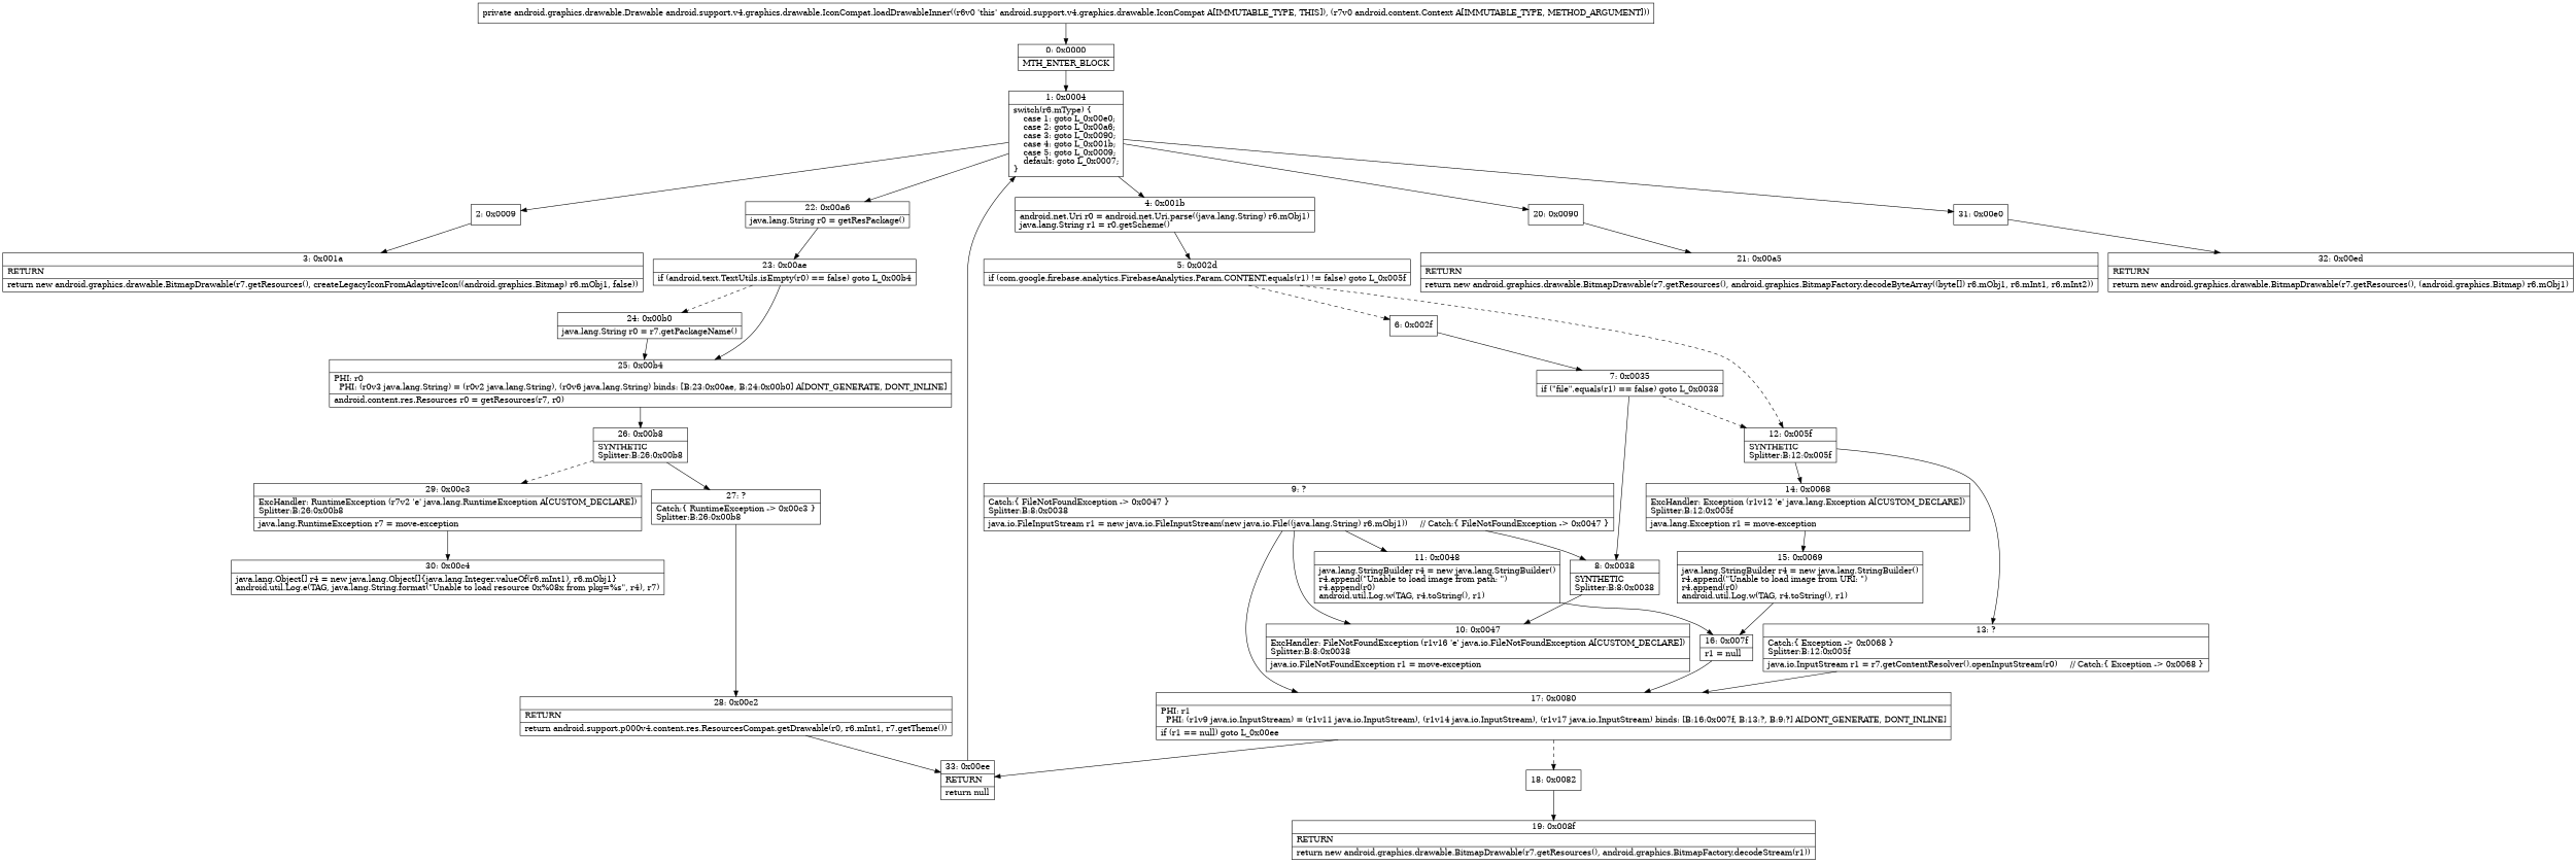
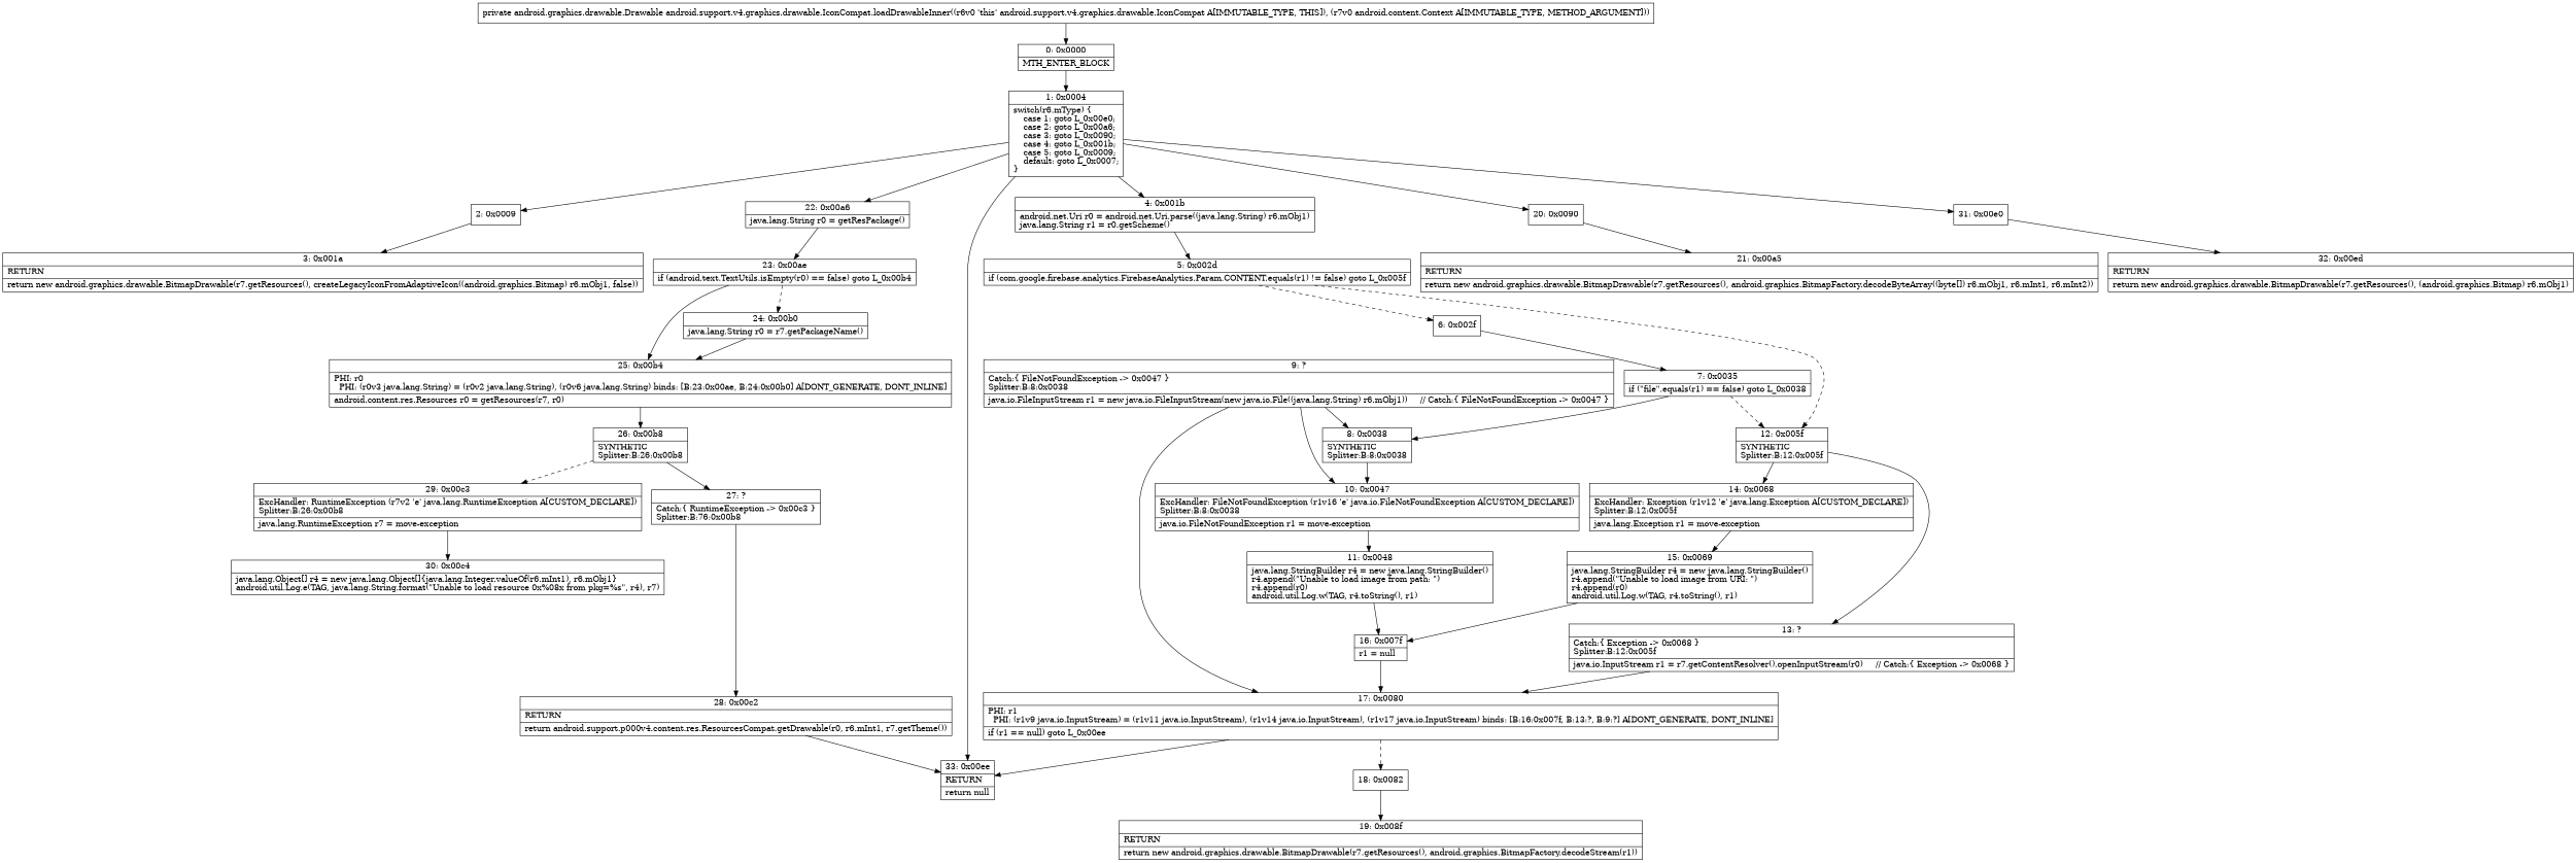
  digraph {
    node [shape=record]
    n1 [label="{0\:\ 0x0000|MTH_ENTER_BLOCK\l}"]
    n2 [label="{1\:\ 0x0004|switch(r6.mType) \{\l    case 1: goto L_0x00e0;\l    case 2: goto L_0x00a6;\l    case 3: goto L_0x0090;\l    case 4: goto L_0x001b;\l    case 5: goto L_0x0009;\l    default: goto L_0x0007;\l\}\l}"]
    n3 [label="{2\:\ 0x0009}"]
    n4 [label="{4\:\ 0x001b|android.net.Uri r0 = android.net.Uri.parse((java.lang.String) r6.mObj1)\ljava.lang.String r1 = r0.getScheme()\l}"]
    n5 [label="{20\:\ 0x0090}"]
    n6 [label="{22\:\ 0x00a6|java.lang.String r0 = getResPackage()\l}"]
    n7 [label="{31\:\ 0x00e0}"]
    n8 [label="{33\:\ 0x00ee|RETURN\l|return null\l}"]
    n9 [label="{3\:\ 0x001a|RETURN\l|return new android.graphics.drawable.BitmapDrawable(r7.getResources(), createLegacyIconFromAdaptiveIcon((android.graphics.Bitmap) r6.mObj1, false))\l}"]
    n10 [label="{5\:\ 0x002d|if (com.google.firebase.analytics.FirebaseAnalytics.Param.CONTENT.equals(r1) != false) goto L_0x005f\l}"]
    n11 [label="{21\:\ 0x00a5|RETURN\l|return new android.graphics.drawable.BitmapDrawable(r7.getResources(), android.graphics.BitmapFactory.decodeByteArray((byte[]) r6.mObj1, r6.mInt1, r6.mInt2))\l}"]
    n12 [label="{23\:\ 0x00ae|if (android.text.TextUtils.isEmpty(r0) == false) goto L_0x00b4\l}"]
    n13 [label="{32\:\ 0x00ed|RETURN\l|return new android.graphics.drawable.BitmapDrawable(r7.getResources(), (android.graphics.Bitmap) r6.mObj1)\l}"]
    n14 [label="{6\:\ 0x002f}"]
    n15 [label="{12\:\ 0x005f|SYNTHETIC\lSplitter:B:12:0x005f\l}"]
    n16 [label="{7\:\ 0x0035|if (\"file\".equals(r1) == false) goto L_0x0038\l}"]
    n17 [label="{13\:\ ?|Catch:\{ Exception \-\> 0x0068 \}\lSplitter:B:12:0x005f\l|java.io.InputStream r1 = r7.getContentResolver().openInputStream(r0)     \/\/ Catch:\{ Exception \-\> 0x0068 \}\l}"]
    n18 [label="{14\:\ 0x0068|ExcHandler: Exception (r1v12 'e' java.lang.Exception A[CUSTOM_DECLARE])\lSplitter:B:12:0x005f\l|java.lang.Exception r1 = move\-exception\l}"]
    n19 [label="{8\:\ 0x0038|SYNTHETIC\lSplitter:B:8:0x0038\l}"]
    n20 [label="{10\:\ 0x0047|ExcHandler: FileNotFoundException (r1v16 'e' java.io.FileNotFoundException A[CUSTOM_DECLARE])\lSplitter:B:8:0x0038\l|java.io.FileNotFoundException r1 = move\-exception\l}"]
    n21 [label="{9\:\ ?|Catch:\{ FileNotFoundException \-\> 0x0047 \}\lSplitter:B:8:0x0038\l|java.io.FileInputStream r1 = new java.io.FileInputStream(new java.io.File((java.lang.String) r6.mObj1))     \/\/ Catch:\{ FileNotFoundException \-\> 0x0047 \}\l}"]
    n22 [label="{17\:\ 0x0080|PHI: r1 \l  PHI: (r1v9 java.io.InputStream) = (r1v11 java.io.InputStream), (r1v14 java.io.InputStream), (r1v17 java.io.InputStream) binds: [B:16:0x007f, B:13:?, B:9:?] A[DONT_GENERATE, DONT_INLINE]\l|if (r1 == null) goto L_0x00ee\l}"]
    n23 [label="{11\:\ 0x0048|java.lang.StringBuilder r4 = new java.lang.StringBuilder()\lr4.append(\"Unable to load image from path: \")\lr4.append(r0)\landroid.util.Log.w(TAG, r4.toString(), r1)\l}"]
    n24 [label="{18\:\ 0x0082}"]
    n25 [label="{16\:\ 0x007f|r1 = null\l}"]
    n26 [label="{15\:\ 0x0069|java.lang.StringBuilder r4 = new java.lang.StringBuilder()\lr4.append(\"Unable to load image from URI: \")\lr4.append(r0)\landroid.util.Log.w(TAG, r4.toString(), r1)\l}"]
    n27 [label="{19\:\ 0x008f|RETURN\l|return new android.graphics.drawable.BitmapDrawable(r7.getResources(), android.graphics.BitmapFactory.decodeStream(r1))\l}"]
    n28 [label="{24\:\ 0x00b0|java.lang.String r0 = r7.getPackageName()\l}"]
    n29 [label="{25\:\ 0x00b4|PHI: r0 \l  PHI: (r0v3 java.lang.String) = (r0v2 java.lang.String), (r0v6 java.lang.String) binds: [B:23:0x00ae, B:24:0x00b0] A[DONT_GENERATE, DONT_INLINE]\l|android.content.res.Resources r0 = getResources(r7, r0)\l}"]
    n30 [label="{26\:\ 0x00b8|SYNTHETIC\lSplitter:B:26:0x00b8\l}"]
-   n31 [label="{27\:\ ?|Catch:\{ RuntimeException \-\> 0x00c3 \}\lSplitter:B:26:0x00b8\l}"]
+   n31 [label="{27\:\ ?|Catch:\{ RuntimeException \-\> 0x00c3 \}\lSplitter:B:76:0x00b8\l}"]
    n32 [label="{29\:\ 0x00c3|ExcHandler: RuntimeException (r7v2 'e' java.lang.RuntimeException A[CUSTOM_DECLARE])\lSplitter:B:26:0x00b8\l|java.lang.RuntimeException r7 = move\-exception\l}"]
    n33 [label="{28\:\ 0x00c2|RETURN\l|return android.support.p000v4.content.res.ResourcesCompat.getDrawable(r0, r6.mInt1, r7.getTheme())\l}"]
    n34 [label="{30\:\ 0x00c4|java.lang.Object[] r4 = new java.lang.Object[]\{java.lang.Integer.valueOf(r6.mInt1), r6.mObj1\}\landroid.util.Log.e(TAG, java.lang.String.format(\"Unable to load resource 0x%08x from pkg=%s\", r4), r7)\l}"]
    n35 [label="{private android.graphics.drawable.Drawable android.support.v4.graphics.drawable.IconCompat.loadDrawableInner((r6v0 'this' android.support.v4.graphics.drawable.IconCompat A[IMMUTABLE_TYPE, THIS]), (r7v0 android.content.Context A[IMMUTABLE_TYPE, METHOD_ARGUMENT])) }"]
    n1 -> n2
    n2 -> n3
    n2 -> n4
    n2 -> n5
    n2 -> n6
    n2 -> n7
-   n8 -> n2
+   n2 -> n8
    n3 -> n9
    n4 -> n10
    n5 -> n11
    n6 -> n12
    n7 -> n13
    n10 -> n14 [style=dashed]
    n10 -> n15 [style=dashed]
    n12 -> n28 [style=dashed]
    n12 -> n29
    n14 -> n16
    n15 -> n17
    n15 -> n18
    n16 -> n15 [style=dashed]
    n16 -> n19
    n17 -> n22
    n18 -> n26
    n19 -> n20
-   n21 -> n23
+   n20 -> n23
    n21 -> n19
    n21 -> n20
    n21 -> n22
    n22 -> n8
    n22 -> n24 [style=dashed]
    n23 -> n25
    n24 -> n27
    n25 -> n22
    n26 -> n25
    n28 -> n29
    n29 -> n30
    n30 -> n31
    n30 -> n32 [style=dashed]
    n31 -> n33
    n32 -> n34
    n33 -> n8
    n35 -> n1
  }
